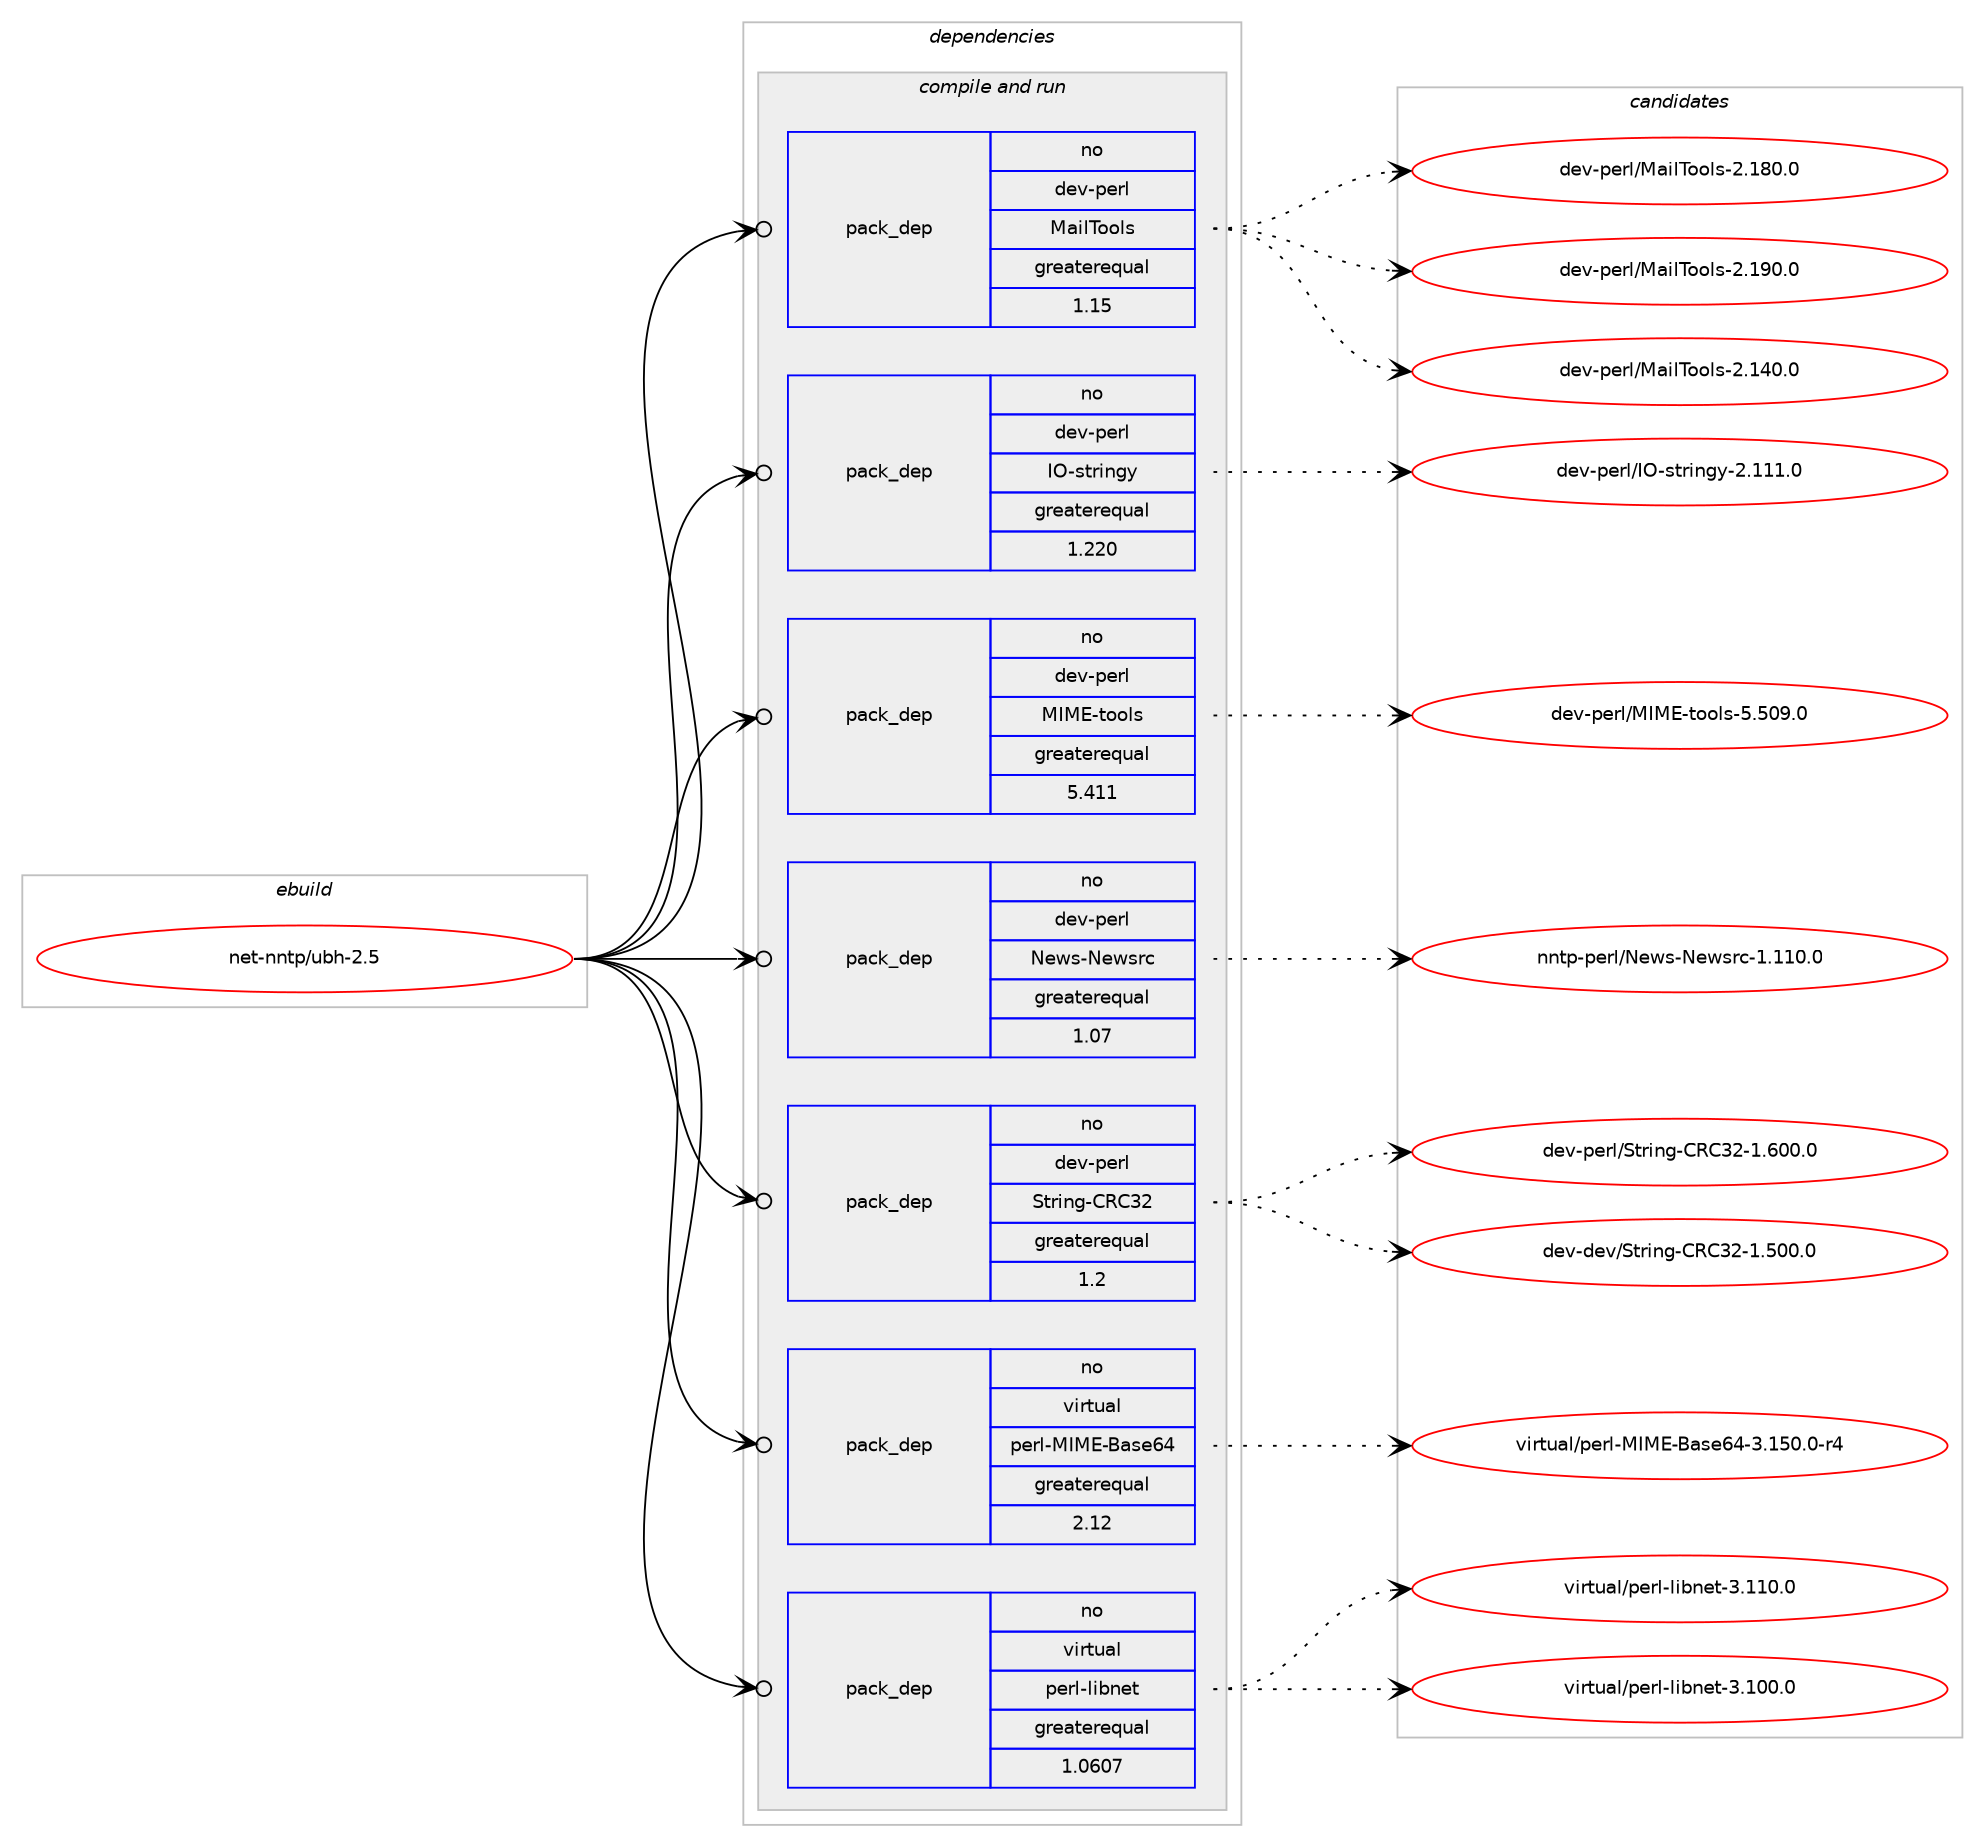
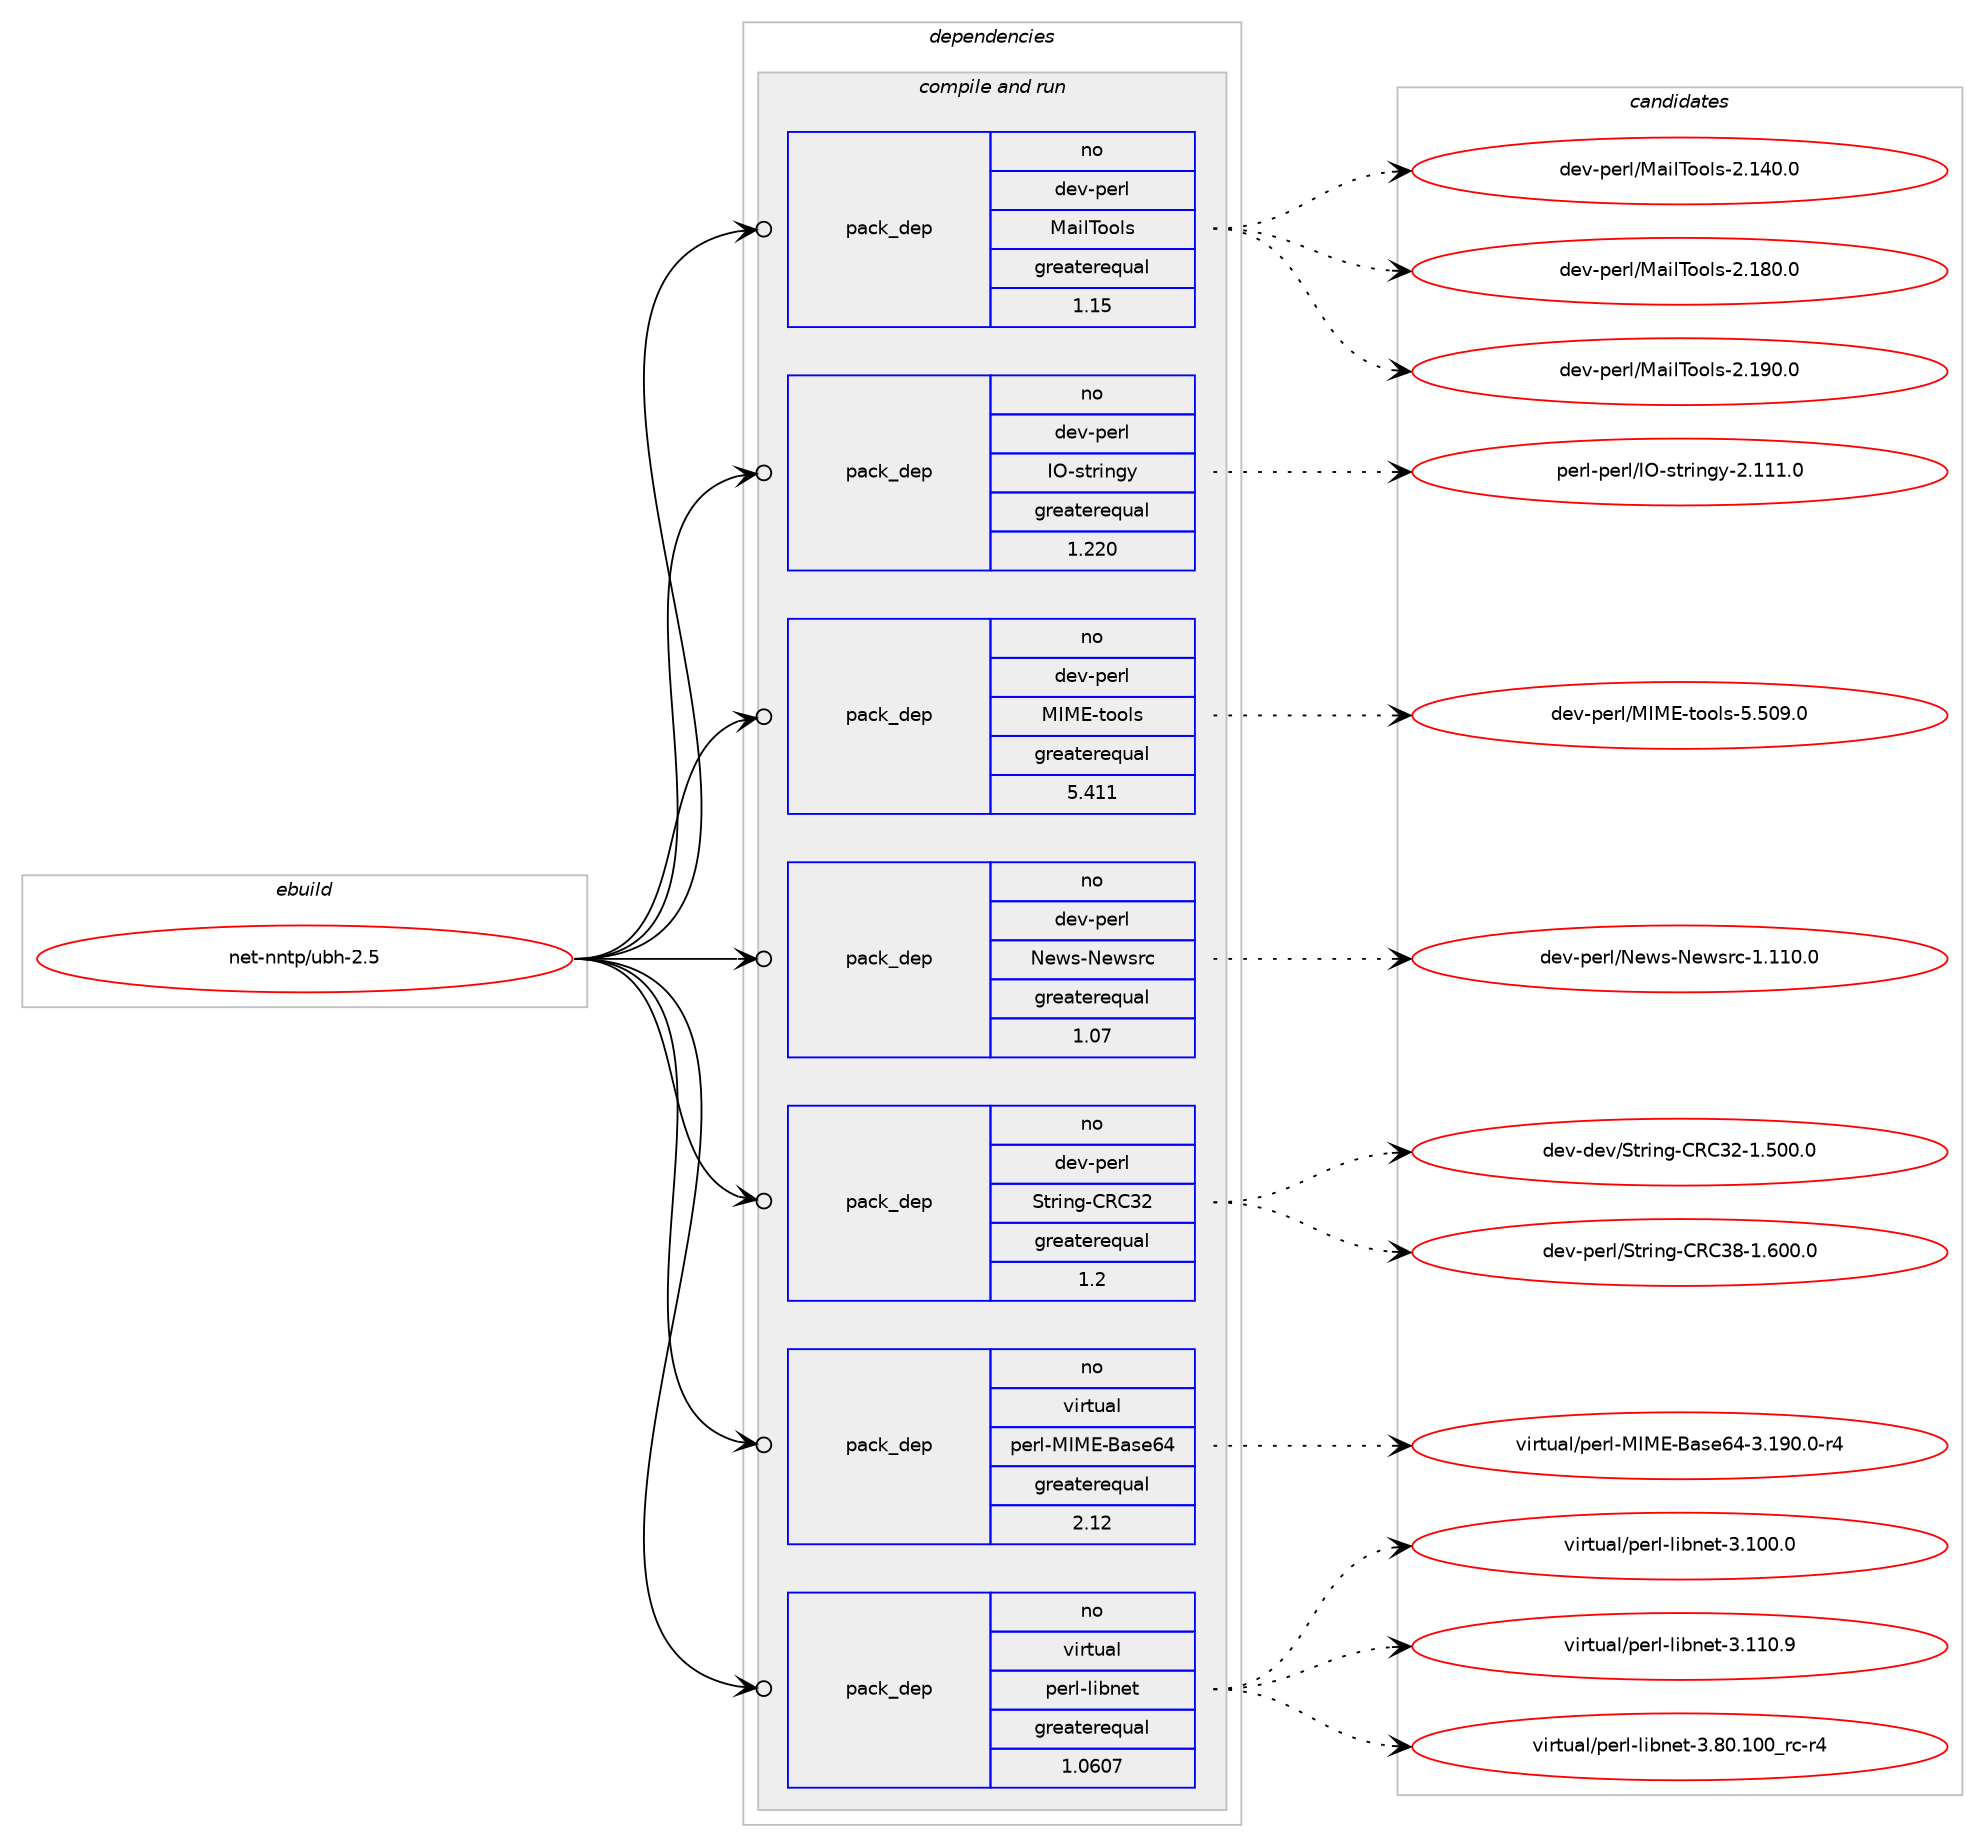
  digraph {
    compound=true
    concentrate=true
    fontname=Helvetica
    fontsize=10
    newrank=true
    rankdir=LR
    ranksep=1.5
    node [color=red fontname=Helvetica fontsize=10]
    edge [arrowhead=vee headport=w style=dotted tailport=e weight=100]
    n1 [label="net-nntp/ubh-2.5" width=4]
    n2 [color=blue label=<<TABLE BORDER="0" CELLBORDER="1" CELLSPACING="0" CELLPADDING="4" WIDTH="220"><TR><TD ROWSPAN="6" CELLPADDING="30">pack_dep</TD></TR><TR><TD WIDTH="110">no</TD></TR><TR><TD>dev-perl</TD></TR><TR><TD>MailTools</TD></TR><TR><TD>greaterequal</TD></TR><TR><TD>1.15</TD></TR></TABLE>> shape=none]
    n3 [color=blue label=<<TABLE BORDER="0" CELLBORDER="1" CELLSPACING="0" CELLPADDING="4" WIDTH="220"><TR><TD ROWSPAN="6" CELLPADDING="30">pack_dep</TD></TR><TR><TD WIDTH="110">no</TD></TR><TR><TD>dev-perl</TD></TR><TR><TD>IO-stringy</TD></TR><TR><TD>greaterequal</TD></TR><TR><TD>1.220</TD></TR></TABLE>> shape=none]
    n4 [color=blue label=<<TABLE BORDER="0" CELLBORDER="1" CELLSPACING="0" CELLPADDING="4" WIDTH="220"><TR><TD ROWSPAN="6" CELLPADDING="30">pack_dep</TD></TR><TR><TD WIDTH="110">no</TD></TR><TR><TD>dev-perl</TD></TR><TR><TD>MIME-tools</TD></TR><TR><TD>greaterequal</TD></TR><TR><TD>5.411</TD></TR></TABLE>> shape=none]
    n5 [color=blue label=<<TABLE BORDER="0" CELLBORDER="1" CELLSPACING="0" CELLPADDING="4" WIDTH="220"><TR><TD ROWSPAN="6" CELLPADDING="30">pack_dep</TD></TR><TR><TD WIDTH="110">no</TD></TR><TR><TD>dev-perl</TD></TR><TR><TD>News-Newsrc</TD></TR><TR><TD>greaterequal</TD></TR><TR><TD>1.07</TD></TR></TABLE>> shape=none]
    n6 [color=blue label=<<TABLE BORDER="0" CELLBORDER="1" CELLSPACING="0" CELLPADDING="4" WIDTH="220"><TR><TD ROWSPAN="6" CELLPADDING="30">pack_dep</TD></TR><TR><TD WIDTH="110">no</TD></TR><TR><TD>dev-perl</TD></TR><TR><TD>String-CRC32</TD></TR><TR><TD>greaterequal</TD></TR><TR><TD>1.2</TD></TR></TABLE>> shape=none]
    n7 [color=blue label=<<TABLE BORDER="0" CELLBORDER="1" CELLSPACING="0" CELLPADDING="4" WIDTH="220"><TR><TD ROWSPAN="6" CELLPADDING="30">pack_dep</TD></TR><TR><TD WIDTH="110">no</TD></TR><TR><TD>virtual</TD></TR><TR><TD>perl-MIME-Base64</TD></TR><TR><TD>greaterequal</TD></TR><TR><TD>2.12</TD></TR></TABLE>> shape=none]
    n8 [color=blue label=<<TABLE BORDER="0" CELLBORDER="1" CELLSPACING="0" CELLPADDING="4" WIDTH="220"><TR><TD ROWSPAN="6" CELLPADDING="30">pack_dep</TD></TR><TR><TD WIDTH="110">no</TD></TR><TR><TD>virtual</TD></TR><TR><TD>perl-libnet</TD></TR><TR><TD>greaterequal</TD></TR><TR><TD>1.0607</TD></TR></TABLE>> shape=none]
-   n9 [label="dev-perl/IO-stringy-2.111.0" width=4]
+   n9 [label="perl-perl/IO-stringy-2.111.0" width=4]
    n10 [label="dev-perl/MIME-tools-5.509.0" width=4]
    n11 [label="dev-perl/MailTools-2.140.0" width=4]
    n12 [label="dev-perl/MailTools-2.180.0" width=4]
    n13 [label="dev-perl/MailTools-2.190.0" width=4]
-   n14 [label="nntp-perl/News-Newsrc-1.110.0" width=4]
+   n14 [label="dev-perl/News-Newsrc-1.110.0" width=4]
    n15 [label="dev-dev/String-CRC32-1.500.0" width=4]
-   n16 [label="dev-perl/String-CRC32-1.600.0" width=4]
-   n17 [label="virtual/perl-MIME-Base64-3.150.0-r4" width=4]
+   n16 [label="dev-perl/String-CRC38-1.600.0" width=4]
+   n17 [label="virtual/perl-MIME-Base64-3.190.0-r4" width=4]
    n18 [label="virtual/perl-libnet-3.100.0" width=4]
-   n19 [label="virtual/perl-libnet-3.110.0" width=4]
+   n19 [label="virtual/perl-libnet-3.110.9" width=4]
+   n20 [label="virtual/perl-libnet-3.80.100_rc-r4" width=4]
    subgraph cluster_1 {
      color=gray
      label=<<i>ebuild</i>>
      rank=same
      n1
    }
    subgraph cluster_2 {
      color=gray
      label=<<i>dependencies</i>>
      subgraph cluster_3 {
        color=gray
        fillcolor="#eeeeee"
        label=<<i>compile</i>>
        style=filled
      }
      subgraph cluster_4 {
        color=gray
        fillcolor="#eeeeee"
        label=<<i>compile and run</i>>
        style=filled
        subgraph sub_5 {
          color=gray
          fillcolor="#eeeeee"
          label=<<i>compile and run</i>>
          style=filled
          n2
        }
        subgraph sub_6 {
          color=gray
          fillcolor="#eeeeee"
          label=<<i>compile and run</i>>
          style=filled
          n3
        }
        subgraph sub_7 {
          color=gray
          fillcolor="#eeeeee"
          label=<<i>compile and run</i>>
          style=filled
          n4
        }
        subgraph sub_8 {
          color=gray
          fillcolor="#eeeeee"
          label=<<i>compile and run</i>>
          style=filled
          n5
        }
        subgraph sub_9 {
          color=gray
          fillcolor="#eeeeee"
          label=<<i>compile and run</i>>
          style=filled
          n6
        }
        subgraph sub_10 {
          color=gray
          fillcolor="#eeeeee"
          label=<<i>compile and run</i>>
          style=filled
          n7
        }
        subgraph sub_11 {
          color=gray
          fillcolor="#eeeeee"
          label=<<i>compile and run</i>>
          style=filled
          n8
        }
      }
      subgraph cluster_12 {
        color=gray
        fillcolor="#eeeeee"
        label=<<i>run</i>>
        style=filled
      }
    }
    subgraph cluster_13 {
      color=gray
      label=<<i>candidates</i>>
      rank=same
      subgraph sub_14 {
        color=black
        label=<<i>candidates</i>>
        nodesep=1
        rank=same
        n9
      }
      subgraph sub_15 {
        color=black
        label=<<i>candidates</i>>
        nodesep=1
        rank=same
        n10
      }
      subgraph sub_16 {
        color=black
        label=<<i>candidates</i>>
        nodesep=1
        rank=same
        n11
        n12
        n13
      }
      subgraph sub_17 {
        color=black
        label=<<i>candidates</i>>
        nodesep=1
        rank=same
        n14
      }
      subgraph sub_18 {
        color=black
        label=<<i>candidates</i>>
        nodesep=1
        rank=same
        n15
        n16
      }
      subgraph sub_19 {
        color=black
        label=<<i>candidates</i>>
        nodesep=1
        rank=same
        n17
      }
      subgraph sub_20 {
        color=black
        label=<<i>candidates</i>>
        nodesep=1
        rank=same
        n18
        n19
+       n20
      }
    }
    n1 -> n2 [arrowhead=odotvee style=solid weight=20]
    n1 -> n3 [arrowhead=odotvee style=solid weight=20]
    n1 -> n4 [arrowhead=odotvee style=solid weight=20]
    n1 -> n5 [arrowhead=odotvee style=solid weight=20]
    n1 -> n6 [arrowhead=odotvee style=solid weight=20]
    n1 -> n7 [arrowhead=odotvee style=solid weight=20]
    n1 -> n8 [arrowhead=odotvee style=solid weight=20]
    n2 -> n11
    n2 -> n12
    n2 -> n13
    n3 -> n9
    n4 -> n10
    n5 -> n14
    n6 -> n15
    n6 -> n16
    n7 -> n17
    n8 -> n18
    n8 -> n19
+   n8 -> n20
  }
